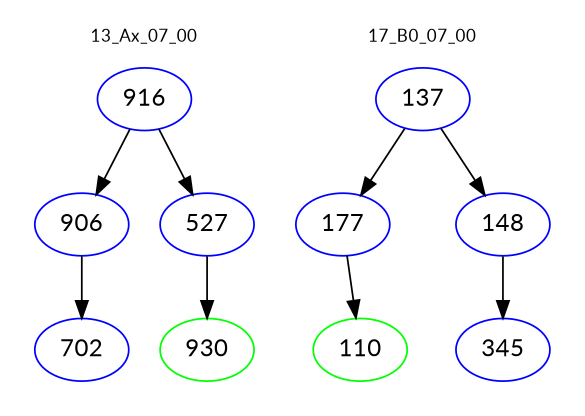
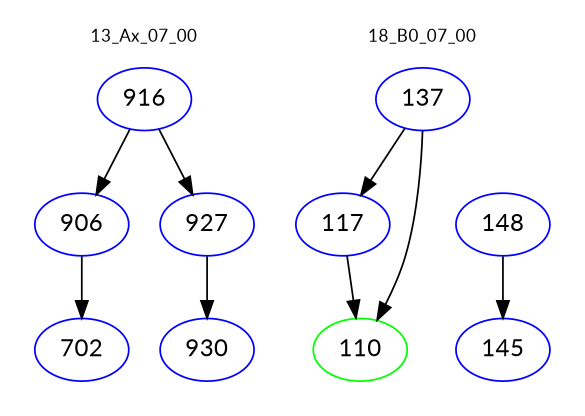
  digraph {
    fontname=Lato
    node [color=blue fontname=Lato]
    edge [color=black fontname=Lato]
    n1 [label=916]
    n2 [label=906]
-   n3 [label=527]
+   n3 [label=927]
    n4 [label=702]
-   n5 [color=green label=930]
+   n5 [label=930]
    n6 [label=137]
-   n7 [label=177]
+   n7 [label=117]
    n8 [label=148]
    n9 [color=green label=110]
-   n10 [label=345]
+   n10 [label=145]
    subgraph cluster_1 {
      color=white
      fontsize=10
      label="13_Ax_07_00"
      n1
      n2
      n3
      n4
      n5
    }
    subgraph cluster_2 {
      color=white
      fontsize=10
-     label="17_B0_07_00"
+     label="18_B0_07_00"
      n6
      n7
      n8
      n9
      n10
    }
    n1 -> n2
    n1 -> n3
    n2 -> n4
    n3 -> n5
    n6 -> n7
-   n6 -> n8
+   n6 -> n9
    n7 -> n9
    n8 -> n10
  }
